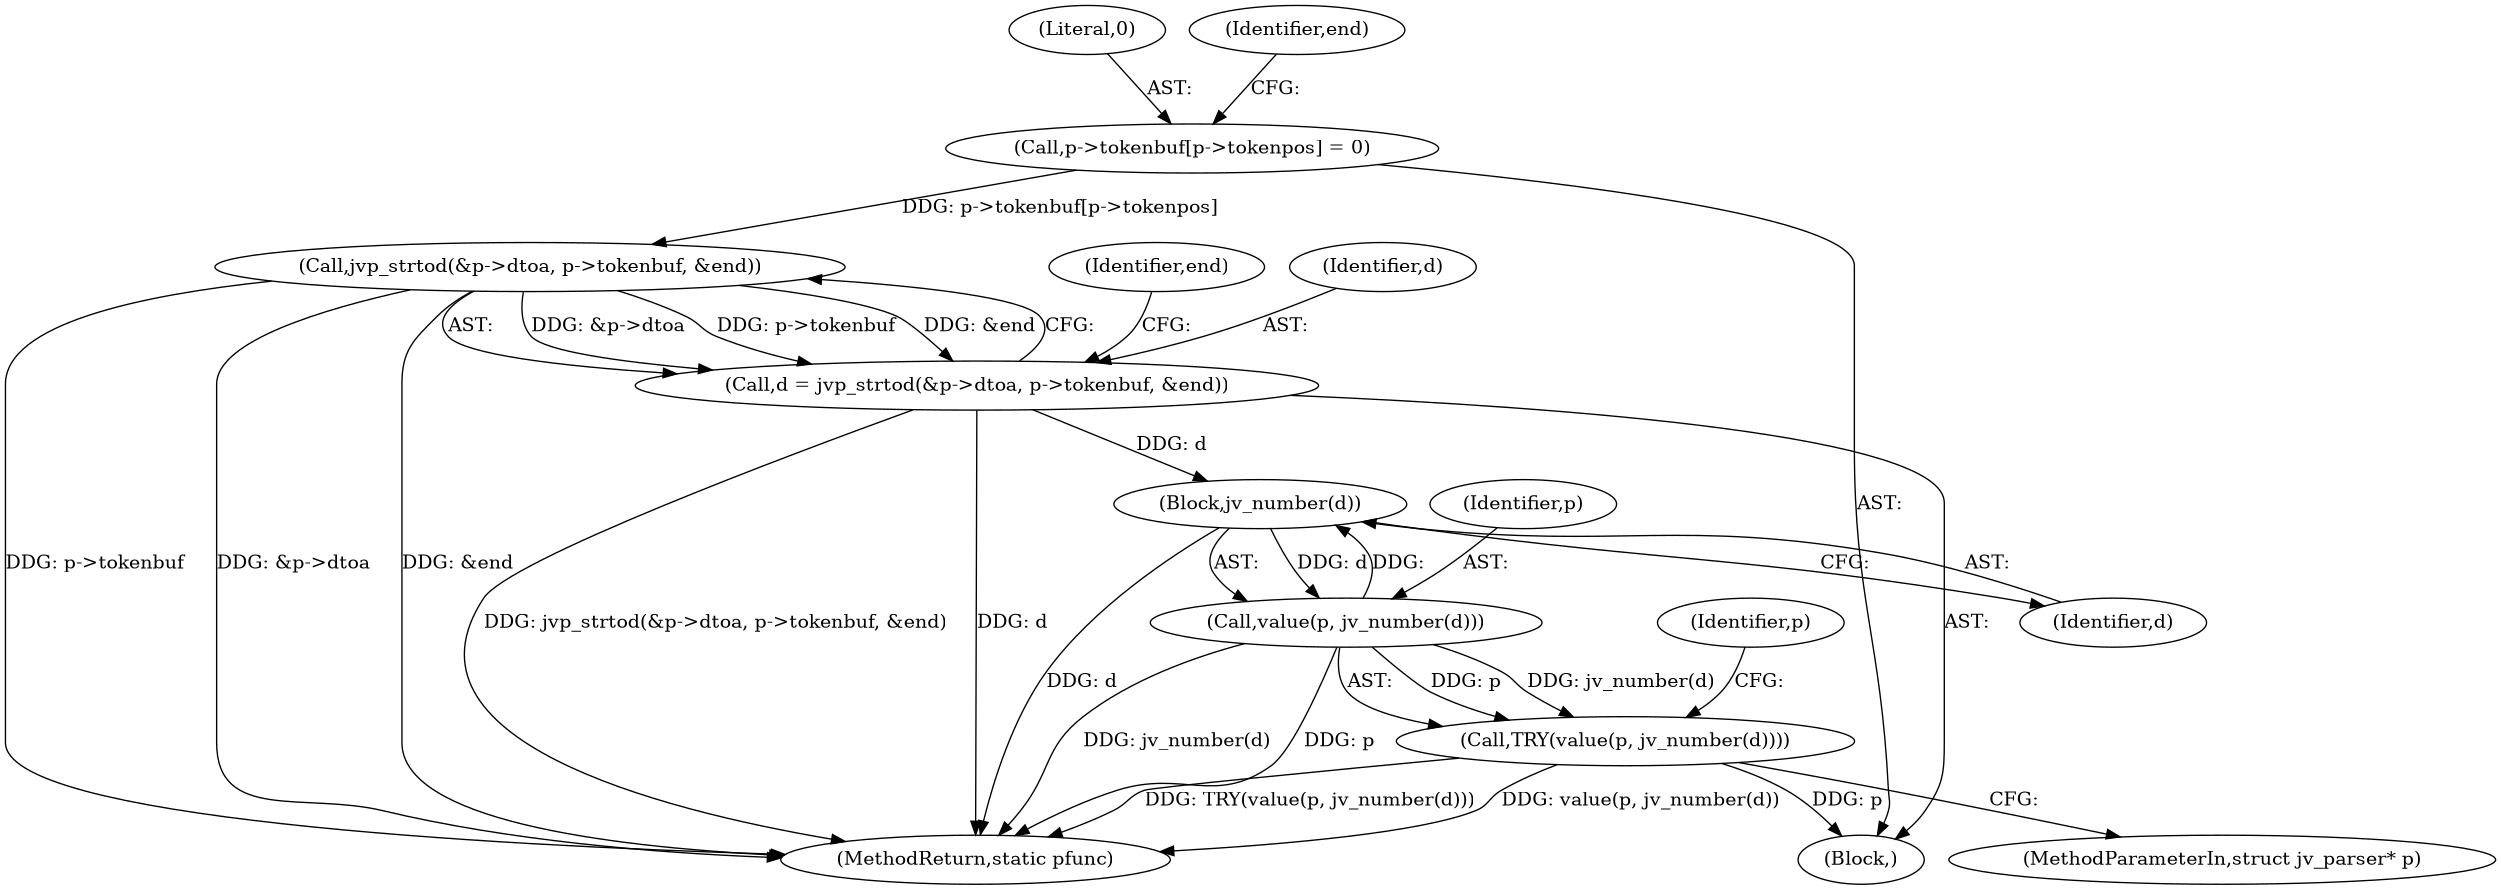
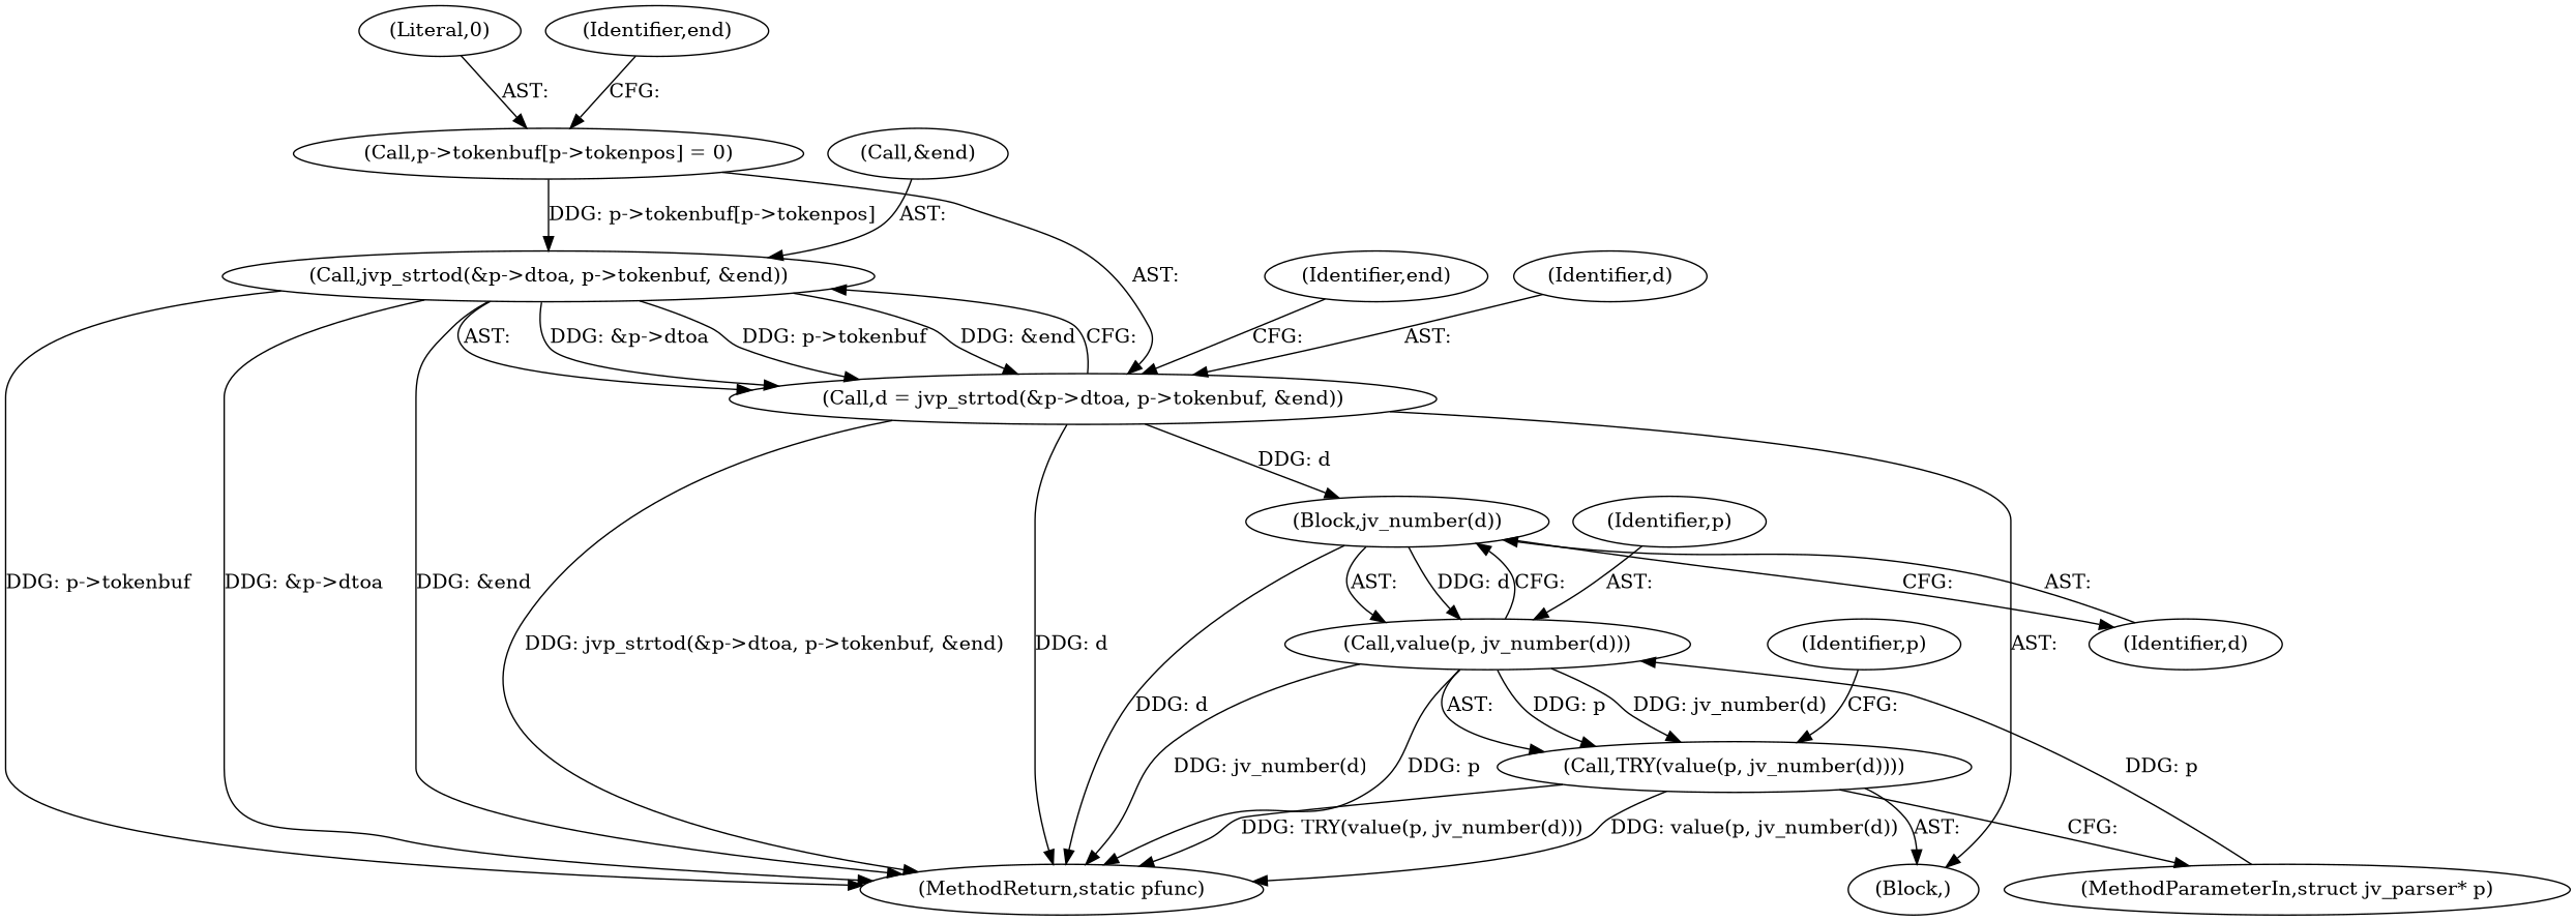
  digraph {
    n1 [label="(Call,p->tokenbuf[p->tokenpos] = 0)"]
    n2 [label="(Call,jvp_strtod(&p->dtoa, p->tokenbuf, &end))"]
    n3 [label="(Block,)"]
    n4 [label="(MethodReturn,static pfunc)"]
    n5 [label="(Call,d = jvp_strtod(&p->dtoa, p->tokenbuf, &end))"]
    n6 [label="(Literal,0)"]
    n7 [label="(Block,jv_number(d))"]
+   n8 [label="(Call,&end)"]
    n9 [label="(Call,value(p, jv_number(d)))"]
    n10 [label="(Identifier,d)"]
    n11 [label="(Call,TRY(value(p, jv_number(d))))"]
    n12 [label="(MethodParameterIn,struct jv_parser* p)"]
    n13 [label="(Identifier,end)"]
    n14 [label="(Identifier,p)"]
    n15 [label="(Identifier,p)"]
    n16 [label="(Identifier,d)"]
    n17 [label="(Identifier,end)"]
    n1 -> n2 [label="DDG: p->tokenbuf[p->tokenpos]"]
-   n1 -> n3 [label="AST: "]
+   n1 -> n5 [label="AST: "]
    n2 -> n4 [label="DDG: p->tokenbuf"]
    n2 -> n4 [label="DDG: &p->dtoa"]
    n2 -> n4 [label="DDG: &end"]
    n2 -> n5 [label="AST: "]
    n2 -> n5 [label="DDG: &p->dtoa"]
    n2 -> n5 [label="DDG: p->tokenbuf"]
    n2 -> n5 [label="DDG: &end"]
    n5 -> n2 [label="CFG: "]
    n5 -> n3 [label="AST: "]
    n5 -> n4 [label="DDG: jvp_strtod(&p->dtoa, p->tokenbuf, &end)"]
    n5 -> n4 [label="DDG: d"]
    n5 -> n7 [label="DDG: d"]
    n6 -> n1 [label="AST: "]
    n7 -> n4 [label="DDG: d"]
    n7 -> n9 [label="AST: "]
    n7 -> n9 [label="DDG: d"]
    n7 -> n10 [label="CFG: "]
+   n8 -> n2 [label="AST: "]
    n9 -> n4 [label="DDG: jv_number(d)"]
    n9 -> n4 [label="DDG: p"]
-   n9 -> n7 [label="DDG: "]
+   n9 -> n7 [label="CFG: "]
    n9 -> n11 [label="AST: "]
    n9 -> n11 [label="DDG: p"]
    n9 -> n11 [label="DDG: jv_number(d)"]
    n10 -> n7 [label="AST: "]
-   n11 -> n3 [label="DDG: p"]
+   n11 -> n3 [label="AST: "]
    n11 -> n4 [label="DDG: TRY(value(p, jv_number(d)))"]
    n11 -> n4 [label="DDG: value(p, jv_number(d))"]
    n11 -> n12 [label="CFG: "]
+   n12 -> n9 [label="DDG: p"]
    n13 -> n5 [label="CFG: "]
    n14 -> n11 [label="CFG: "]
    n15 -> n9 [label="AST: "]
    n16 -> n5 [label="AST: "]
    n17 -> n1 [label="CFG: "]
  }
